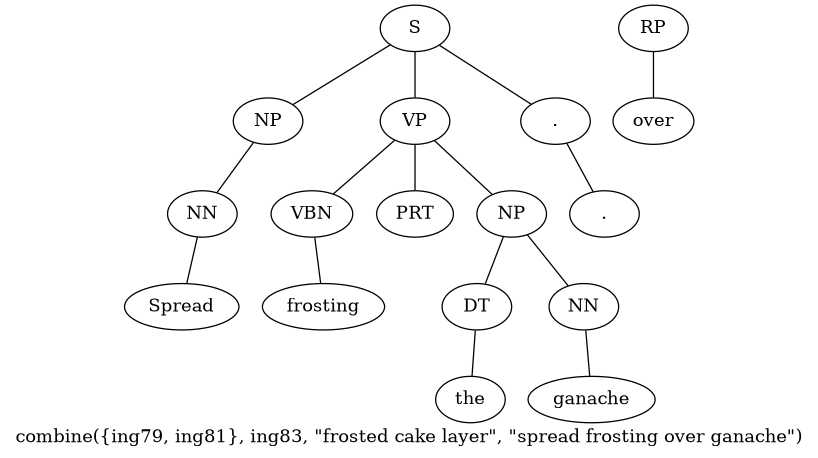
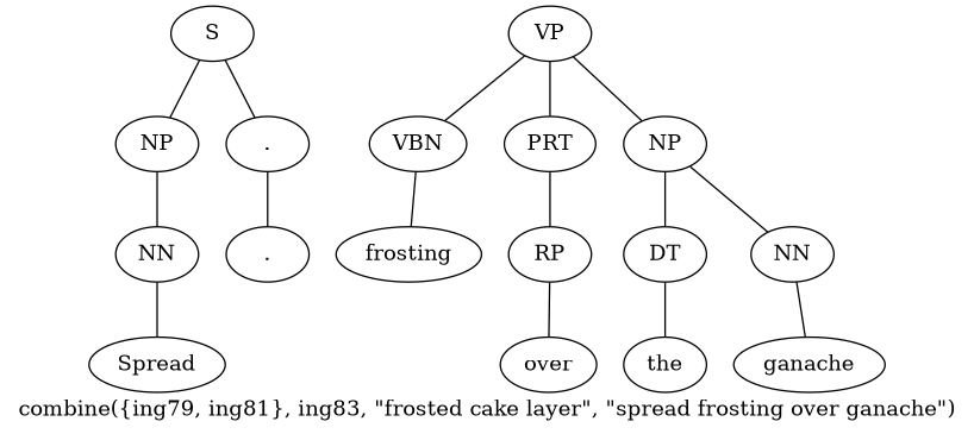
  graph {
    label="combine({ing79, ing81}, ing83, \"frosted cake layer\", \"spread frosting over ganache\")"
    n1 [label=S]
    n2 [label=NP]
    n3 [label=VP]
    n4 [label="."]
    n5 [label=NN]
    n6 [label=VBN]
    n7 [label=PRT]
    n8 [label=NP]
    n9 [label="."]
    n10 [label=Spread]
    n11 [label=frosting]
    n12 [label=RP]
    n13 [label=DT]
    n14 [label=NN]
    n15 [label=over]
    n16 [label=the]
    n17 [label=ganache]
    n1 -- n2
-   n1 -- n3
    n1 -- n4
    n2 -- n5
    n3 -- n6
    n3 -- n7
    n3 -- n8
    n4 -- n9
    n5 -- n10
    n6 -- n11
+   n7 -- n12
    n8 -- n13
    n8 -- n14
    n12 -- n15
    n13 -- n16
    n14 -- n17
  }
